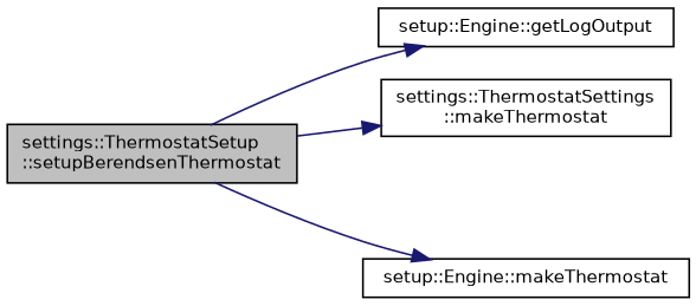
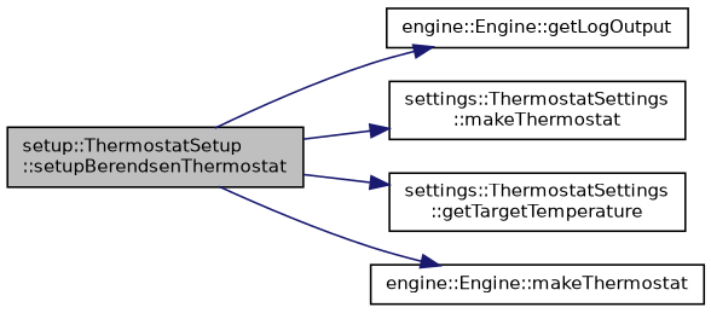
  digraph {
    rankdir=LR
    node [color=black fillcolor=white fontname=Helvetica fontsize=10 shape=record style=filled]
    edge [color=midnightblue fontname=Helvetica fontsize=10 labelfontname=Helvetica labelfontsize=10 style=solid]
-   n1 [fillcolor=grey75 fontcolor=black height=0.2 label="settings::ThermostatSetup\l::setupBerendsenThermostat" width=0.4]
-   n2 [height=0.2 label="setup::Engine::getLogOutput" width=0.4]
+   n1 [fillcolor=grey75 fontcolor=black height=0.2 label="setup::ThermostatSetup\l::setupBerendsenThermostat" width=0.4]
+   n2 [height=0.2 label="engine::Engine::getLogOutput" width=0.4]
    n3 [height=0.2 label="settings::ThermostatSettings\l::makeThermostat" width=0.4]
-   n5 [height=0.2 label="setup::Engine::makeThermostat" width=0.4]
+   n4 [height=0.2 label="settings::ThermostatSettings\l::getTargetTemperature" width=0.4]
+   n5 [height=0.2 label="engine::Engine::makeThermostat" width=0.4]
    n1 -> n2
    n1 -> n3
+   n1 -> n4
    n1 -> n5
  }
